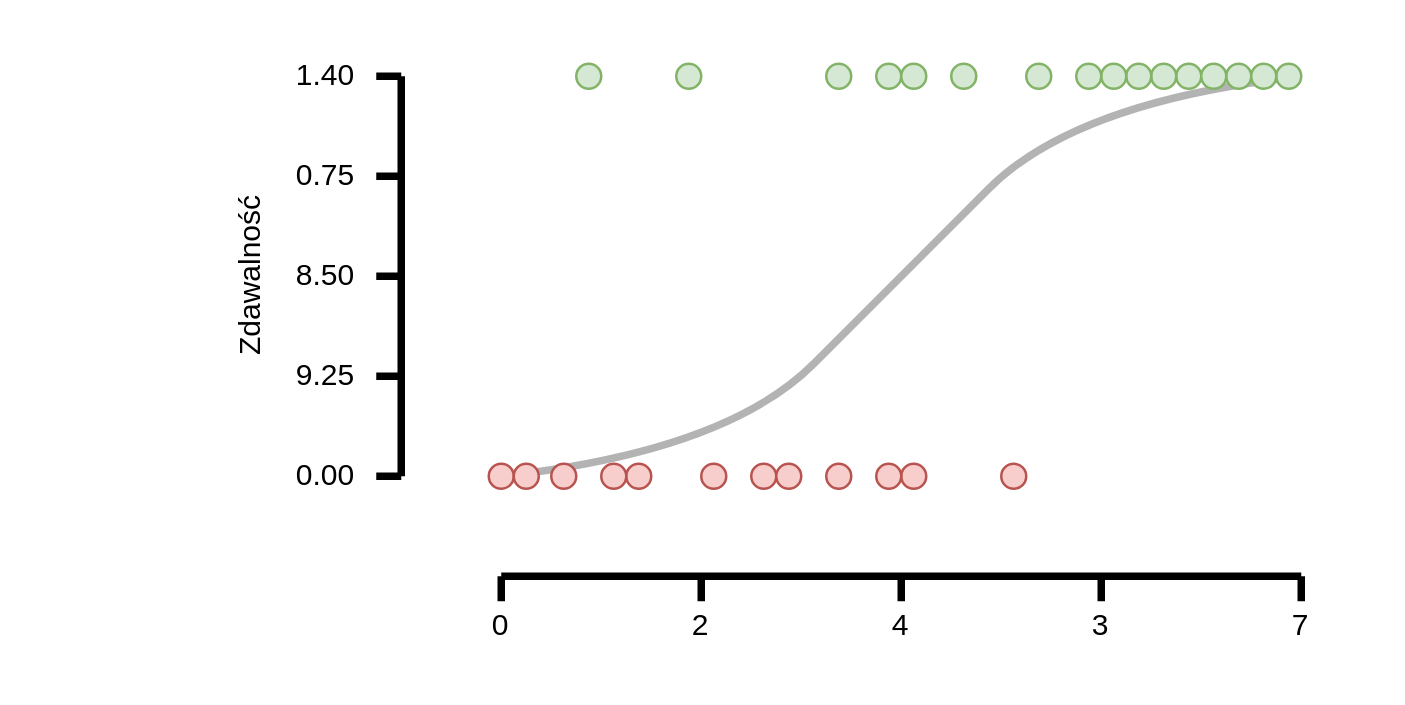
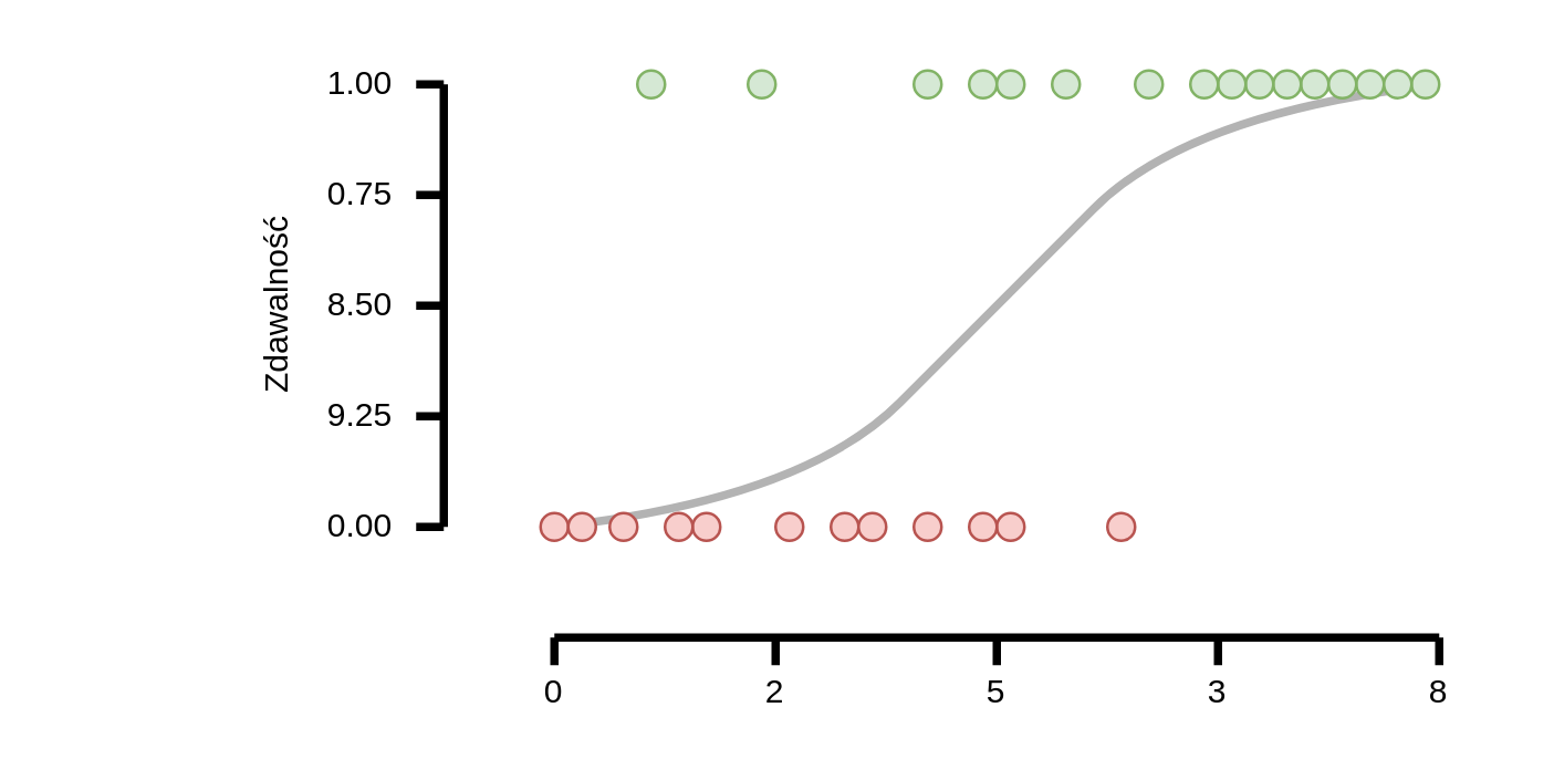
  <mxCell id="0" />
  <mxCell id="1" parent="0" />
  <mxCell id="2" value="" style="curved=1;endArrow=none;html=1;endFill=0;strokeWidth=3;strokeColor=#B3B3B3;" parent="1" edge="1"><mxGeometry width="50" height="50" relative="1" as="geometry"><mxPoint x="200" y="190" as="sourcePoint" /><mxPoint x="520" y="30" as="targetPoint" /><Array as="points"><mxPoint x="290" y="180" /><mxPoint x="360" y="110" /><mxPoint x="430" y="40" /></Array></mxGeometry></mxCell>
  <mxCell id="3" value="" style="endArrow=none;html=1;strokeWidth=3;" parent="1" edge="1"><mxGeometry width="50" height="50" relative="1" as="geometry"><mxPoint x="200" y="230" as="sourcePoint" /><mxPoint x="520" y="230" as="targetPoint" /></mxGeometry></mxCell>
  <mxCell id="4" value="" style="endArrow=none;html=1;strokeWidth=3;" parent="1" edge="1"><mxGeometry width="50" height="50" relative="1" as="geometry"><mxPoint x="160" y="190" as="sourcePoint" /><mxPoint x="160" y="30" as="targetPoint" /></mxGeometry></mxCell>
  <mxCell id="5" value="" style="endArrow=none;html=1;strokeWidth=3;" parent="1" edge="1"><mxGeometry width="50" height="50" relative="1" as="geometry"><mxPoint x="150" y="190" as="sourcePoint" /><mxPoint x="160" y="190" as="targetPoint" /></mxGeometry></mxCell>
  <mxCell id="6" value="" style="endArrow=none;html=1;strokeWidth=3;" parent="1" edge="1"><mxGeometry width="50" height="50" relative="1" as="geometry"><mxPoint x="150" y="150" as="sourcePoint" /><mxPoint x="160" y="150" as="targetPoint" /><Array as="points"><mxPoint x="160" y="150" /></Array></mxGeometry></mxCell>
  <mxCell id="7" value="" style="endArrow=none;html=1;strokeWidth=3;" parent="1" edge="1"><mxGeometry width="50" height="50" relative="1" as="geometry"><mxPoint x="150" y="110" as="sourcePoint" /><mxPoint x="160" y="110" as="targetPoint" /><Array as="points"><mxPoint x="160" y="110" /></Array></mxGeometry></mxCell>
  <mxCell id="8" value="" style="endArrow=none;html=1;strokeWidth=3;" parent="1" edge="1"><mxGeometry width="50" height="50" relative="1" as="geometry"><mxPoint x="150" y="70" as="sourcePoint" /><mxPoint x="160" y="70" as="targetPoint" /><Array as="points"><mxPoint x="160" y="70" /></Array></mxGeometry></mxCell>
  <mxCell id="9" value="" style="endArrow=none;html=1;strokeWidth=3;" parent="1" edge="1"><mxGeometry width="50" height="50" relative="1" as="geometry"><mxPoint x="150" y="30" as="sourcePoint" /><mxPoint x="160" y="30" as="targetPoint" /><Array as="points"><mxPoint x="160" y="30" /></Array></mxGeometry></mxCell>
  <mxCell id="10" value="" style="endArrow=none;html=1;strokeWidth=3;" parent="1" edge="1"><mxGeometry width="50" height="50" relative="1" as="geometry"><mxPoint x="200" y="230" as="sourcePoint" /><mxPoint x="200" y="240" as="targetPoint" /><Array as="points"><mxPoint x="200" y="240" /></Array></mxGeometry></mxCell>
  <mxCell id="11" value="" style="endArrow=none;html=1;strokeWidth=3;" parent="1" edge="1"><mxGeometry width="50" height="50" relative="1" as="geometry"><mxPoint x="280" y="230" as="sourcePoint" /><mxPoint x="280" y="240" as="targetPoint" /><Array as="points"><mxPoint x="280" y="240" /></Array></mxGeometry></mxCell>
  <mxCell id="12" value="" style="endArrow=none;html=1;strokeWidth=3;" parent="1" edge="1"><mxGeometry width="50" height="50" relative="1" as="geometry"><mxPoint x="360" y="230" as="sourcePoint" /><mxPoint x="360" y="240" as="targetPoint" /><Array as="points"><mxPoint x="360" y="240" /></Array></mxGeometry></mxCell>
  <mxCell id="13" value="" style="endArrow=none;html=1;strokeWidth=3;" parent="1" edge="1"><mxGeometry width="50" height="50" relative="1" as="geometry"><mxPoint x="440" y="230" as="sourcePoint" /><mxPoint x="440" y="240" as="targetPoint" /><Array as="points"><mxPoint x="440" y="240" /></Array></mxGeometry></mxCell>
  <mxCell id="14" value="" style="endArrow=none;html=1;strokeWidth=3;" parent="1" edge="1"><mxGeometry width="50" height="50" relative="1" as="geometry"><mxPoint x="520" y="230" as="sourcePoint" /><mxPoint x="520" y="240" as="targetPoint" /><Array as="points"><mxPoint x="520" y="240" /></Array></mxGeometry></mxCell>
  <mxCell id="15" value="Zdawalność" style="text;html=1;strokeColor=none;fillColor=none;align=center;verticalAlign=middle;whiteSpace=wrap;rounded=0;rotation=-90;" parent="1" vertex="1"><mxGeometry x="20" y="100" width="160" height="20" as="geometry" /></mxCell>
  <mxCell id="16" value="0.00" style="text;html=1;strokeColor=none;fillColor=none;align=center;verticalAlign=middle;whiteSpace=wrap;rounded=0;" parent="1" vertex="1"><mxGeometry x="110" y="180" width="40" height="20" as="geometry" /></mxCell>
  <mxCell id="17" value="9.25" style="text;html=1;strokeColor=none;fillColor=none;align=center;verticalAlign=middle;whiteSpace=wrap;rounded=0;" parent="1" vertex="1"><mxGeometry x="110" y="140" width="40" height="20" as="geometry" /></mxCell>
  <mxCell id="18" value="8.50" style="text;html=1;strokeColor=none;fillColor=none;align=center;verticalAlign=middle;whiteSpace=wrap;rounded=0;" parent="1" vertex="1"><mxGeometry x="110" y="100" width="40" height="20" as="geometry" /></mxCell>
  <mxCell id="19" value="0.75" style="text;html=1;strokeColor=none;fillColor=none;align=center;verticalAlign=middle;whiteSpace=wrap;rounded=0;" parent="1" vertex="1"><mxGeometry x="110" y="60" width="40" height="20" as="geometry" /></mxCell>
- <mxCell id="20" value="1.40" style="text;html=1;strokeColor=none;fillColor=none;align=center;verticalAlign=middle;whiteSpace=wrap;rounded=0;" parent="1" vertex="1"><mxGeometry x="110" y="20" width="40" height="20" as="geometry" /></mxCell>
+ <mxCell id="20" value="1.00" style="text;html=1;strokeColor=none;fillColor=none;align=center;verticalAlign=middle;whiteSpace=wrap;rounded=0;" parent="1" vertex="1"><mxGeometry x="110" y="20" width="40" height="20" as="geometry" /></mxCell>
  <mxCell id="21" value="0" style="text;html=1;strokeColor=none;fillColor=none;align=center;verticalAlign=middle;whiteSpace=wrap;rounded=0;" parent="1" vertex="1"><mxGeometry x="180" y="240" width="40" height="20" as="geometry" /></mxCell>
  <mxCell id="22" value="2" style="text;html=1;strokeColor=none;fillColor=none;align=center;verticalAlign=middle;whiteSpace=wrap;rounded=0;" parent="1" vertex="1"><mxGeometry x="260" y="240" width="40" height="20" as="geometry" /></mxCell>
- <mxCell id="23" value="4" style="text;html=1;strokeColor=none;fillColor=none;align=center;verticalAlign=middle;whiteSpace=wrap;rounded=0;" parent="1" vertex="1"><mxGeometry x="340" y="240" width="40" height="20" as="geometry" /></mxCell>
+ <mxCell id="23" value="5" style="text;html=1;strokeColor=none;fillColor=none;align=center;verticalAlign=middle;whiteSpace=wrap;rounded=0;" parent="1" vertex="1"><mxGeometry x="340" y="240" width="40" height="20" as="geometry" /></mxCell>
  <mxCell id="24" value="3" style="text;html=1;strokeColor=none;fillColor=none;align=center;verticalAlign=middle;whiteSpace=wrap;rounded=0;" parent="1" vertex="1"><mxGeometry x="420" y="240" width="40" height="20" as="geometry" /></mxCell>
- <mxCell id="25" value="7" style="text;html=1;strokeColor=none;fillColor=none;align=center;verticalAlign=middle;whiteSpace=wrap;rounded=0;" parent="1" vertex="1"><mxGeometry x="500" y="240" width="40" height="20" as="geometry" /></mxCell>
+ <mxCell id="25" value="8" style="text;html=1;strokeColor=none;fillColor=none;align=center;verticalAlign=middle;whiteSpace=wrap;rounded=0;" parent="1" vertex="1"><mxGeometry x="500" y="240" width="40" height="20" as="geometry" /></mxCell>
  <mxCell id="26" value="" style="ellipse;whiteSpace=wrap;html=1;fillColor=#f8cecc;strokeColor=#b85450;" parent="1" vertex="1"><mxGeometry x="195" y="185" width="10" height="10" as="geometry" /></mxCell>
  <mxCell id="27" value="" style="ellipse;whiteSpace=wrap;html=1;fillColor=#f8cecc;strokeColor=#b85450;" parent="1" vertex="1"><mxGeometry x="205" y="185" width="10" height="10" as="geometry" /></mxCell>
  <mxCell id="28" value="" style="ellipse;whiteSpace=wrap;html=1;fillColor=#f8cecc;strokeColor=#b85450;" parent="1" vertex="1"><mxGeometry x="220" y="185" width="10" height="10" as="geometry" /></mxCell>
  <mxCell id="29" value="" style="ellipse;whiteSpace=wrap;html=1;fillColor=#f8cecc;strokeColor=#b85450;" parent="1" vertex="1"><mxGeometry x="250" y="185" width="10" height="10" as="geometry" /></mxCell>
  <mxCell id="30" value="" style="ellipse;whiteSpace=wrap;html=1;fillColor=#f8cecc;strokeColor=#b85450;" parent="1" vertex="1"><mxGeometry x="280" y="185" width="10" height="10" as="geometry" /></mxCell>
  <mxCell id="31" value="" style="ellipse;whiteSpace=wrap;html=1;fillColor=#f8cecc;strokeColor=#b85450;" parent="1" vertex="1"><mxGeometry x="300" y="185" width="10" height="10" as="geometry" /></mxCell>
  <mxCell id="32" value="" style="ellipse;whiteSpace=wrap;html=1;fillColor=#d5e8d4;strokeColor=#82b366;" parent="1" vertex="1"><mxGeometry x="230" y="25" width="10" height="10" as="geometry" /></mxCell>
  <mxCell id="33" value="" style="ellipse;whiteSpace=wrap;html=1;fillColor=#d5e8d4;strokeColor=#82b366;" parent="1" vertex="1"><mxGeometry x="270" y="25" width="10" height="10" as="geometry" /></mxCell>
  <mxCell id="34" value="" style="ellipse;whiteSpace=wrap;html=1;fillColor=#f8cecc;strokeColor=#b85450;" parent="1" vertex="1"><mxGeometry x="310" y="185" width="10" height="10" as="geometry" /></mxCell>
  <mxCell id="35" value="" style="ellipse;whiteSpace=wrap;html=1;fillColor=#f8cecc;strokeColor=#b85450;" parent="1" vertex="1"><mxGeometry x="330" y="185" width="10" height="10" as="geometry" /></mxCell>
  <mxCell id="36" value="" style="ellipse;whiteSpace=wrap;html=1;fillColor=#f8cecc;strokeColor=#b85450;" parent="1" vertex="1"><mxGeometry x="360" y="185" width="10" height="10" as="geometry" /></mxCell>
  <mxCell id="37" value="" style="ellipse;whiteSpace=wrap;html=1;fillColor=#f8cecc;strokeColor=#b85450;" parent="1" vertex="1"><mxGeometry x="350" y="185" width="10" height="10" as="geometry" /></mxCell>
  <mxCell id="38" value="" style="ellipse;whiteSpace=wrap;html=1;fillColor=#f8cecc;strokeColor=#b85450;" parent="1" vertex="1"><mxGeometry x="400" y="185" width="10" height="10" as="geometry" /></mxCell>
  <mxCell id="39" value="" style="ellipse;whiteSpace=wrap;html=1;fillColor=#d5e8d4;strokeColor=#82b366;" parent="1" vertex="1"><mxGeometry x="330" y="25" width="10" height="10" as="geometry" /></mxCell>
  <mxCell id="40" value="" style="ellipse;whiteSpace=wrap;html=1;fillColor=#d5e8d4;strokeColor=#82b366;" parent="1" vertex="1"><mxGeometry x="350" y="25" width="10" height="10" as="geometry" /></mxCell>
  <mxCell id="41" value="" style="ellipse;whiteSpace=wrap;html=1;fillColor=#d5e8d4;strokeColor=#82b366;" parent="1" vertex="1"><mxGeometry x="360" y="25" width="10" height="10" as="geometry" /></mxCell>
  <mxCell id="42" value="" style="ellipse;whiteSpace=wrap;html=1;fillColor=#d5e8d4;strokeColor=#82b366;" parent="1" vertex="1"><mxGeometry x="380" y="25" width="10" height="10" as="geometry" /></mxCell>
  <mxCell id="43" value="" style="ellipse;whiteSpace=wrap;html=1;fillColor=#d5e8d4;strokeColor=#82b366;" parent="1" vertex="1"><mxGeometry x="410" y="25" width="10" height="10" as="geometry" /></mxCell>
  <mxCell id="44" value="" style="ellipse;whiteSpace=wrap;html=1;fillColor=#d5e8d4;strokeColor=#82b366;" parent="1" vertex="1"><mxGeometry x="510" y="25" width="10" height="10" as="geometry" /></mxCell>
  <mxCell id="45" value="" style="ellipse;whiteSpace=wrap;html=1;fillColor=#d5e8d4;strokeColor=#82b366;" parent="1" vertex="1"><mxGeometry x="490" y="25" width="10" height="10" as="geometry" /></mxCell>
  <mxCell id="46" value="" style="ellipse;whiteSpace=wrap;html=1;fillColor=#d5e8d4;strokeColor=#82b366;" parent="1" vertex="1"><mxGeometry x="470" y="25" width="10" height="10" as="geometry" /></mxCell>
  <mxCell id="47" value="" style="ellipse;whiteSpace=wrap;html=1;fillColor=#d5e8d4;strokeColor=#82b366;" parent="1" vertex="1"><mxGeometry x="460" y="25" width="10" height="10" as="geometry" /></mxCell>
  <mxCell id="48" value="" style="ellipse;whiteSpace=wrap;html=1;fillColor=#d5e8d4;strokeColor=#82b366;" parent="1" vertex="1"><mxGeometry x="450" y="25" width="10" height="10" as="geometry" /></mxCell>
  <mxCell id="49" value="" style="ellipse;whiteSpace=wrap;html=1;fillColor=#d5e8d4;strokeColor=#82b366;" parent="1" vertex="1"><mxGeometry x="440" y="25" width="10" height="10" as="geometry" /></mxCell>
  <mxCell id="50" value="" style="ellipse;whiteSpace=wrap;html=1;fillColor=#d5e8d4;strokeColor=#82b366;" parent="1" vertex="1"><mxGeometry x="500" y="25" width="10" height="10" as="geometry" /></mxCell>
  <mxCell id="51" value="" style="ellipse;whiteSpace=wrap;html=1;fillColor=#d5e8d4;strokeColor=#82b366;" parent="1" vertex="1"><mxGeometry x="480" y="25" width="10" height="10" as="geometry" /></mxCell>
  <mxCell id="52" value="" style="ellipse;whiteSpace=wrap;html=1;fillColor=#f8cecc;strokeColor=#b85450;" parent="1" vertex="1"><mxGeometry x="240" y="185" width="10" height="10" as="geometry" /></mxCell>
  <mxCell id="53" value="" style="ellipse;whiteSpace=wrap;html=1;fillColor=#d5e8d4;strokeColor=#82b366;" parent="1" vertex="1"><mxGeometry x="430" y="25" width="10" height="10" as="geometry" /></mxCell>
